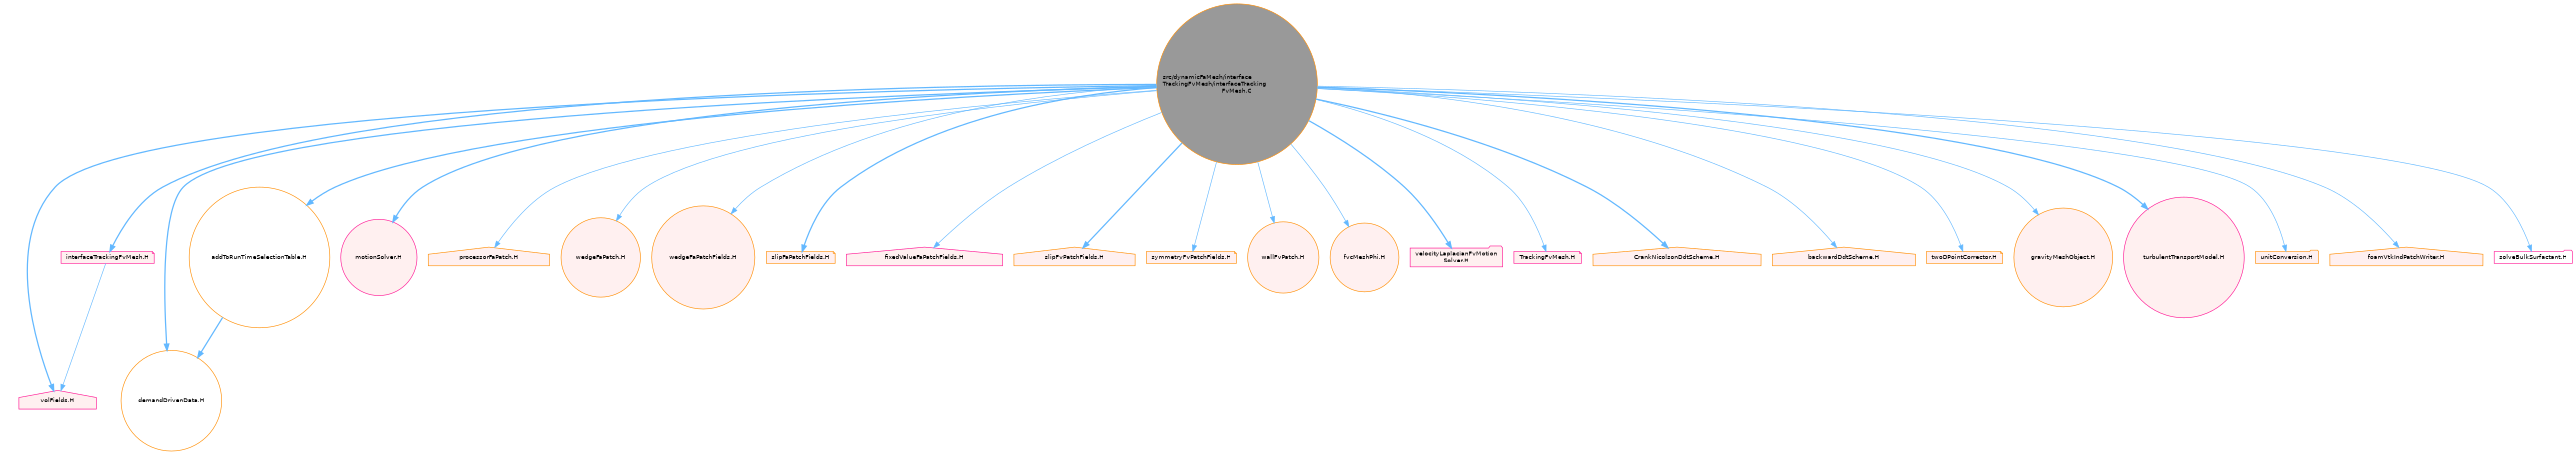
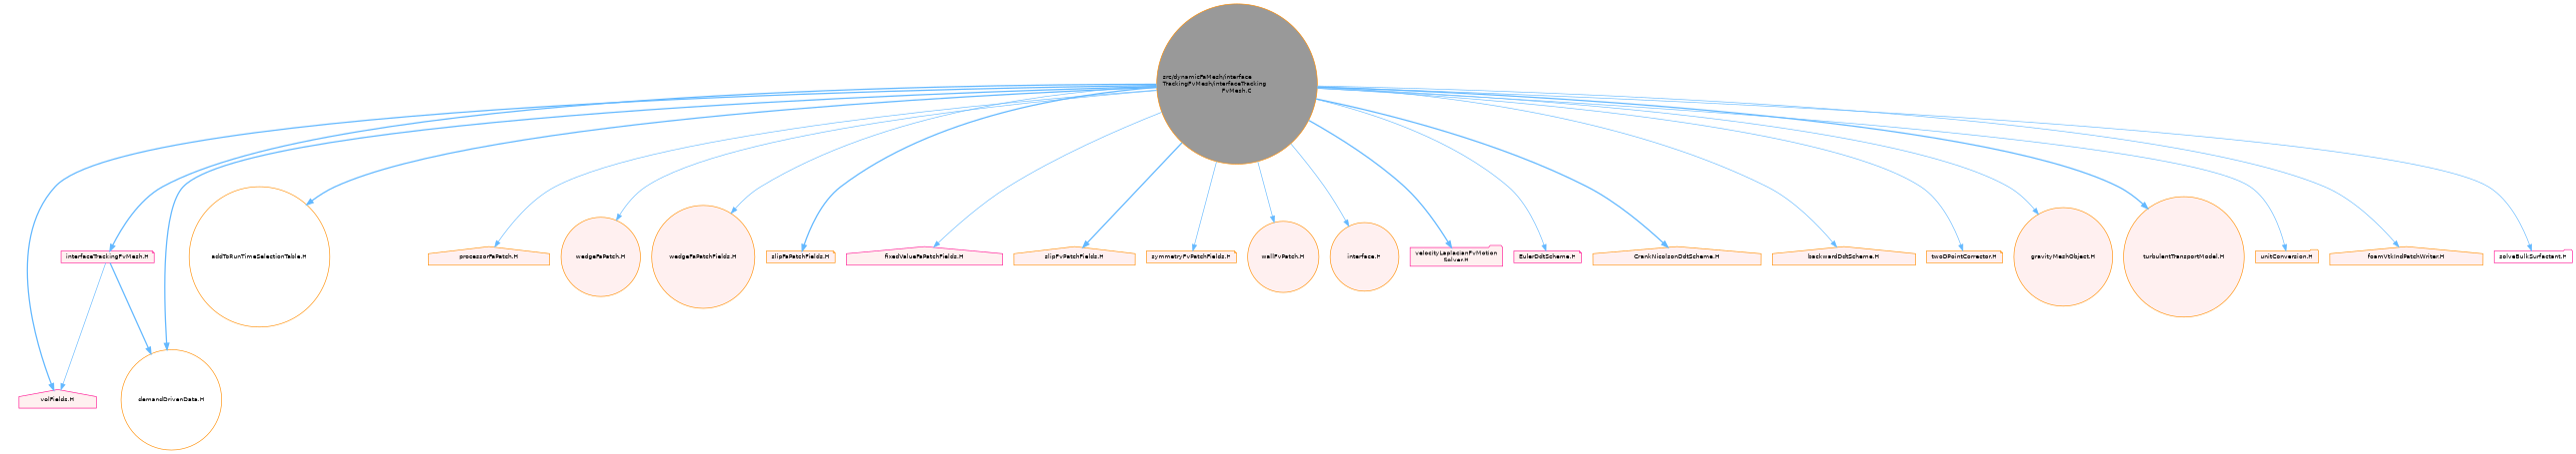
  digraph {
    node [color=darkorange fillcolor="#FFF0F0" fontname=Helvetica fontsize=10 shape=circle style=filled]
    edge [color=steelblue1 fontname=Helvetica fontsize=10 labelfontname=Helvetica labelfontsize=10 style=solid]
    n1 [fillcolor=grey60 fontcolor=black height=0.2 label="src/dynamicFaMesh/interface\lTrackingFvMesh/interfaceTracking\lFvMesh.C" width=0.4]
    n2 [color=deeppink height=0.2 label="interfaceTrackingFvMesh.H" shape=note width=0.4]
    n3 [color=deeppink height=0.2 label="volFields.H" shape=house width=0.4]
    n4 [fillcolor=white height=0.2 label="demandDrivenData.H" width=0.4]
    n5 [fillcolor=white height=0.2 label="addToRunTimeSelectionTable.H" width=0.4]
-   n6 [color=deeppink height=0.2 label="motionSolver.H" width=0.4]
    n7 [height=0.2 label="processorFaPatch.H" shape=house width=0.4]
    n8 [height=0.2 label="wedgeFaPatch.H" width=0.4]
    n9 [height=0.2 label="wedgeFaPatchFields.H" width=0.4]
    n10 [height=0.2 label="slipFaPatchFields.H" shape=note width=0.4]
    n11 [color=deeppink height=0.2 label="fixedValueFaPatchFields.H" shape=house width=0.4]
    n12 [height=0.2 label="slipFvPatchFields.H" shape=house width=0.4]
    n13 [height=0.2 label="symmetryFvPatchFields.H" shape=note width=0.4]
    n14 [height=0.2 label="wallFvPatch.H" width=0.4]
-   n15 [height=0.2 label="fvcMeshPhi.H" width=0.4]
+   n15 [height=0.2 label="interface.H" width=0.4]
    n16 [color=deeppink height=0.2 label="velocityLaplacianFvMotion\lSolver.H" shape=folder width=0.4]
-   n17 [color=deeppink height=0.2 label="TrackingFvMesh.H" shape=note width=0.4]
+   n17 [color=deeppink height=0.2 label="EulerDdtScheme.H" shape=note width=0.4]
    n18 [height=0.2 label="CrankNicolsonDdtScheme.H" shape=house width=0.4]
    n19 [height=0.2 label="backwardDdtScheme.H" shape=house width=0.4]
    n20 [height=0.2 label="twoDPointCorrector.H" shape=note width=0.4]
    n21 [height=0.2 label="gravityMeshObject.H" width=0.4]
-   n22 [color=deeppink height=0.2 label="turbulentTransportModel.H" width=0.4]
+   n22 [height=0.2 label="turbulentTransportModel.H" width=0.4]
    n23 [height=0.2 label="unitConversion.H" shape=folder width=0.4]
    n24 [height=0.2 label="foamVtkIndPatchWriter.H" shape=house width=0.4]
    n25 [color=deeppink fillcolor=white height=0.2 label="solveBulkSurfactant.H" shape=folder width=0.4]
    n1 -> n2 [style=bold]
    n1 -> n3 [style=bold]
    n1 -> n4 [style=bold]
    n1 -> n5 [style=bold]
-   n1 -> n6 [style=bold]
    n1 -> n7
    n1 -> n8
    n1 -> n9
    n1 -> n10 [style=bold]
    n1 -> n11
    n1 -> n12 [style=bold]
    n1 -> n13
    n1 -> n14
    n1 -> n15
    n1 -> n16 [style=bold]
    n1 -> n17
    n1 -> n18 [style=bold]
    n1 -> n19
    n1 -> n20
    n1 -> n21
    n1 -> n22 [style=bold]
    n1 -> n23
    n1 -> n24
    n1 -> n25
    n2 -> n3
-   n5 -> n4 [style=bold]
+   n2 -> n4 [style=bold]
  }
